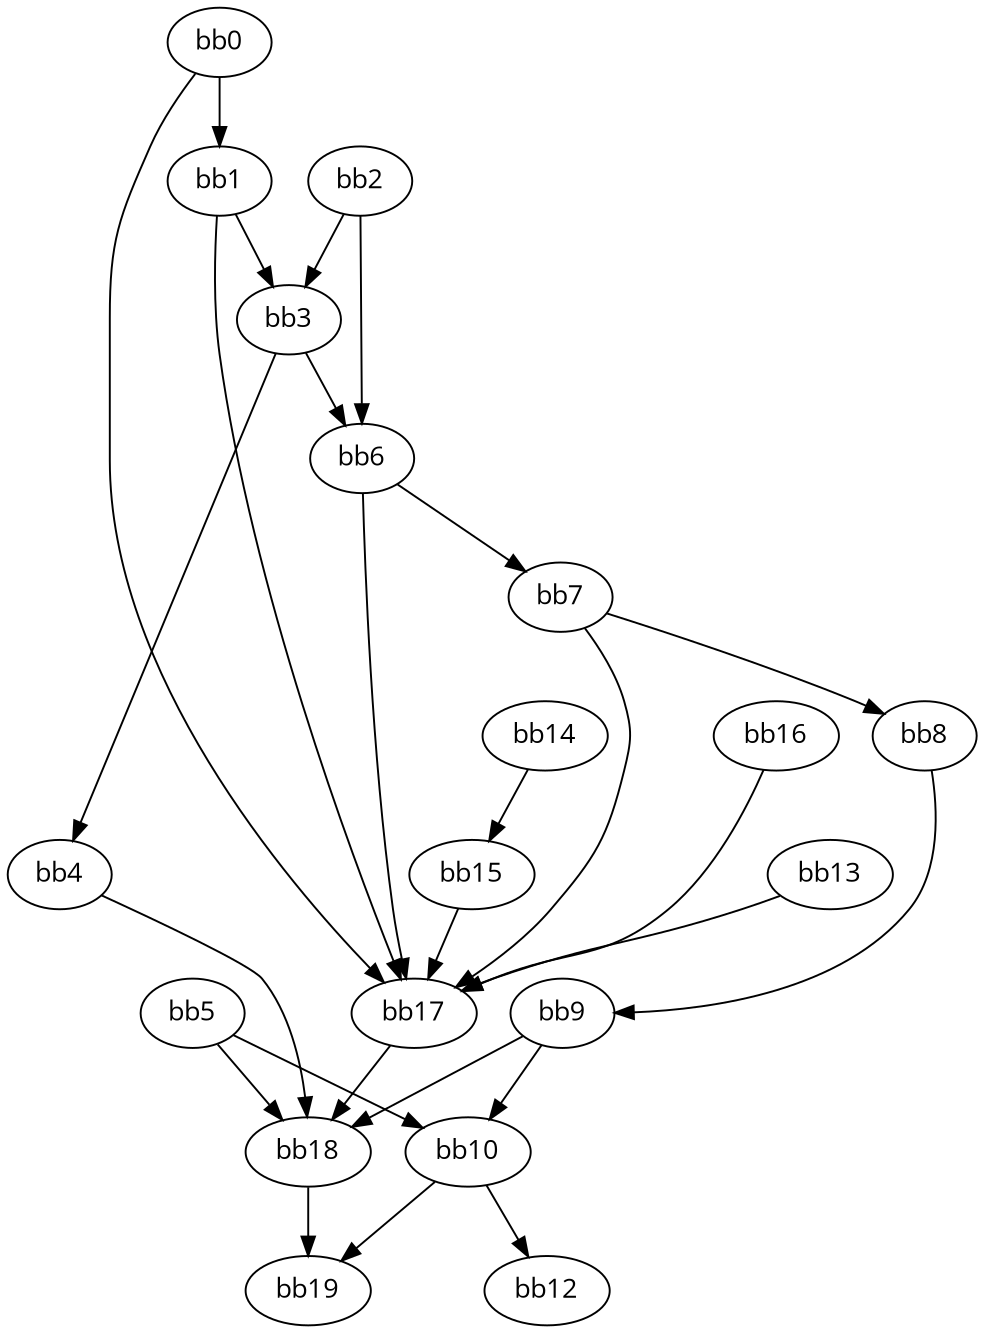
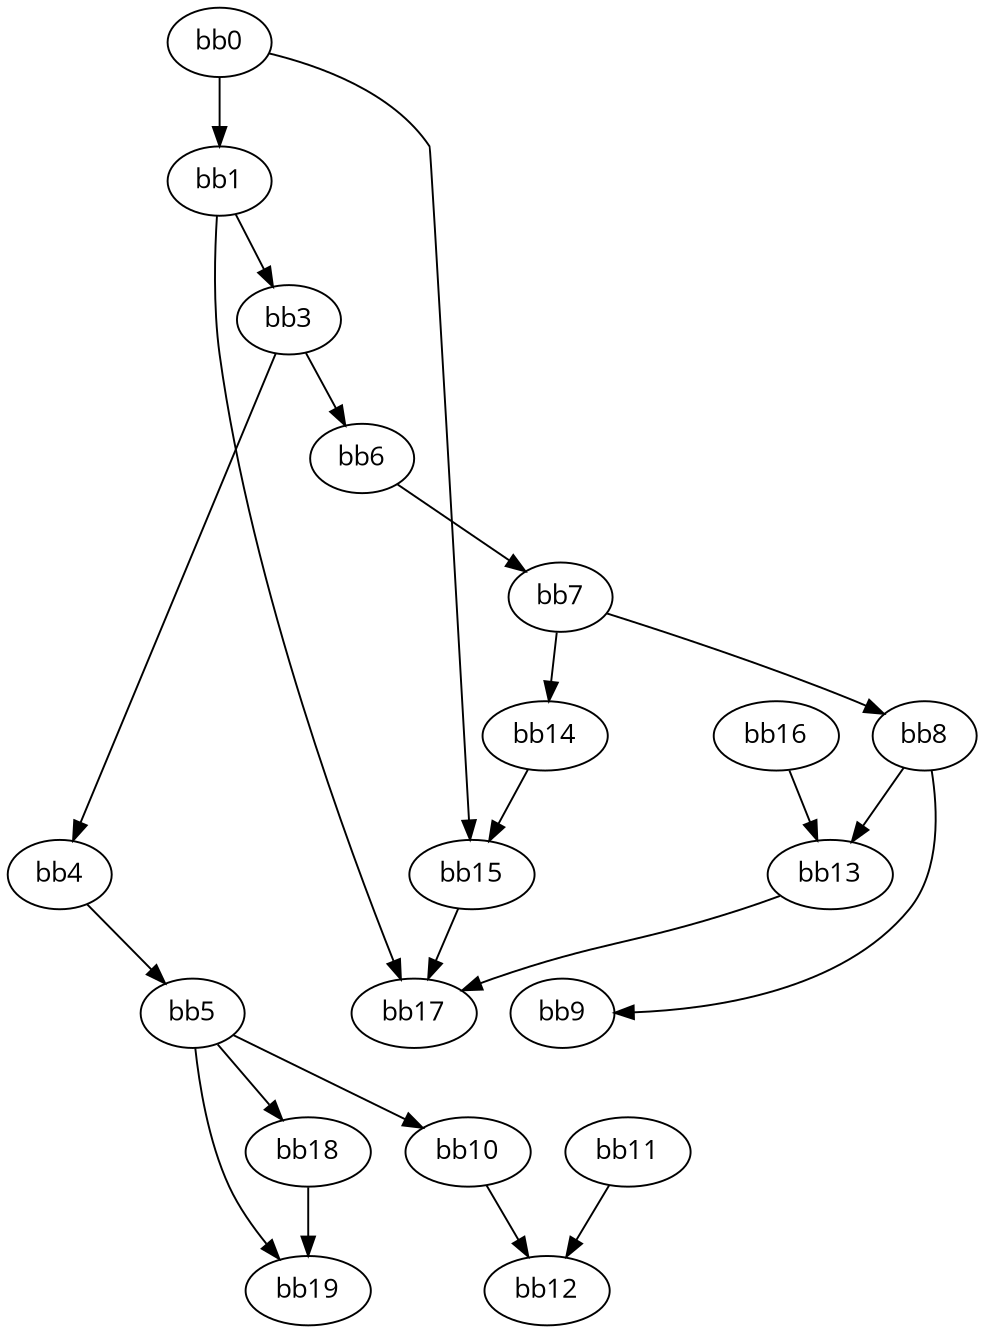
  digraph {
    fontname="Open Sans"
    node [fontname="Open Sans"]
    edge [fontname="Open Sans"]
    n1 [label="bb0\l"]
    n2 [label="bb1\l"]
    n3 [label="bb17\l"]
    n4 [label="bb3\l"]
    n5 [label="bb18\l"]
-   n6 [label="bb2\l"]
    n7 [label="bb6\l"]
    n8 [label="bb4\l"]
    n9 [label="bb7\l"]
    n10 [label="bb5\l"]
    n11 [label="bb10\l"]
    n12 [label="bb16\l"]
+   n13 [label="bb11\l"]
    n14 [label="bb12\l"]
    n15 [label="bb19\l"]
    n16 [label="bb8\l"]
    n17 [label="bb14\l"]
    n18 [label="bb9\l"]
    n19 [label="bb13\l"]
    n20 [label="bb15\l"]
    n1 -> n2
-   n1 -> n3
+   n1 -> n20
    n2 -> n3
    n2 -> n4
-   n3 -> n5
    n4 -> n7
    n4 -> n8
    n5 -> n15
-   n6 -> n4
-   n6 -> n7
-   n7 -> n3
    n7 -> n9
-   n8 -> n5
+   n8 -> n10
    n9 -> n16
-   n9 -> n3
+   n9 -> n17
    n10 -> n5
    n10 -> n11
    n11 -> n14
-   n11 -> n15
-   n12 -> n3
+   n10 -> n15
+   n12 -> n19
+   n13 -> n14
    n16 -> n18
+   n16 -> n19
    n17 -> n20
-   n18 -> n5
-   n18 -> n11
    n19 -> n3
    n20 -> n3
  }
